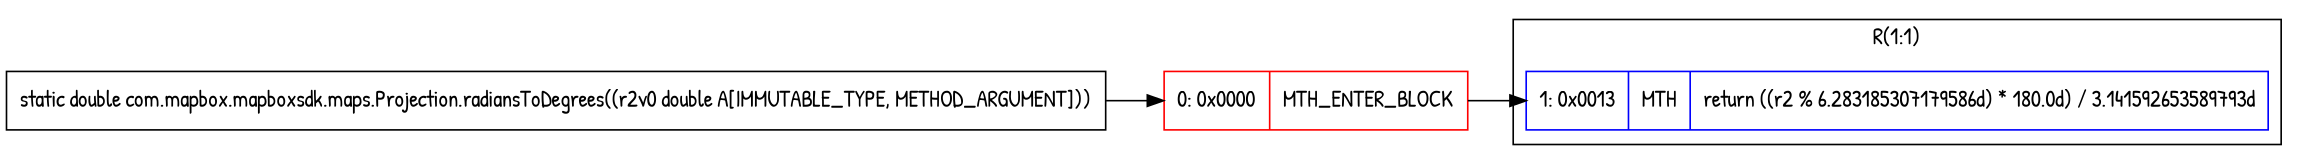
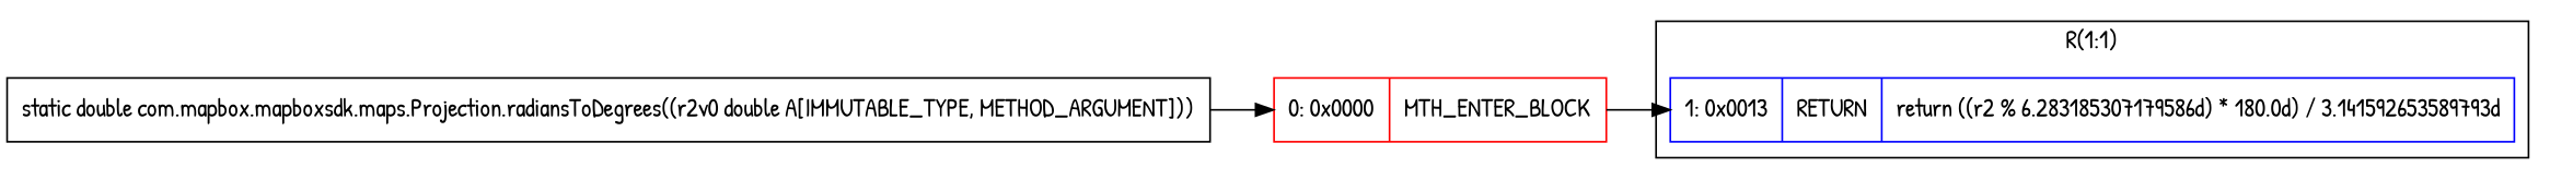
  digraph {
    rankdir=LR
    fontname="Patrick Hand"
    node [shape=record fontname="Patrick Hand"]
    edge [fontname="Patrick Hand"]
-   n1 [color=blue label="{1\:\ 0x0013|MTH\l|return ((r2 % 6.283185307179586d) * 180.0d) \/ 3.141592653589793d\l}"]
+   n1 [color=blue label="{1\:\ 0x0013|RETURN\l|return ((r2 % 6.283185307179586d) * 180.0d) \/ 3.141592653589793d\l}"]
    n2 [color=red label="{0\:\ 0x0000|MTH_ENTER_BLOCK\l}"]
    n3 [label="{static double com.mapbox.mapboxsdk.maps.Projection.radiansToDegrees((r2v0 double A[IMMUTABLE_TYPE, METHOD_ARGUMENT])) }"]
    subgraph cluster_1 {
      label="R(1:1)"
      n1
    }
    n2 -> n1
    n3 -> n2
  }
